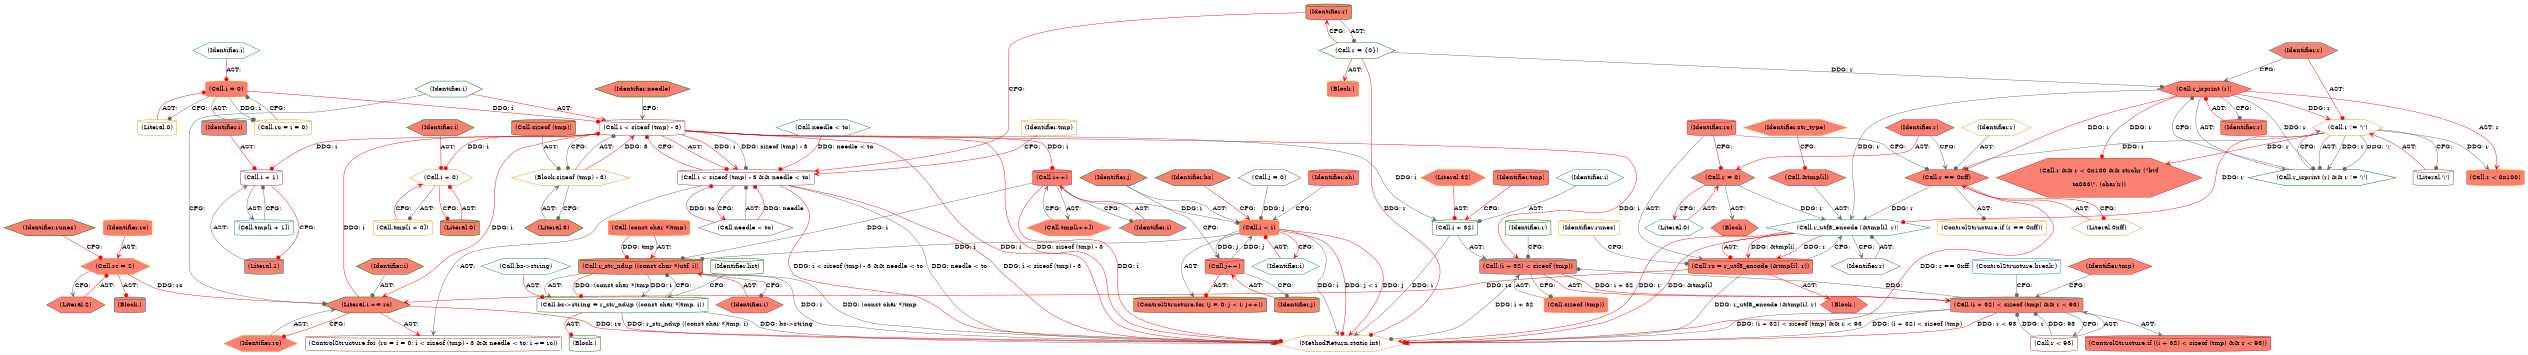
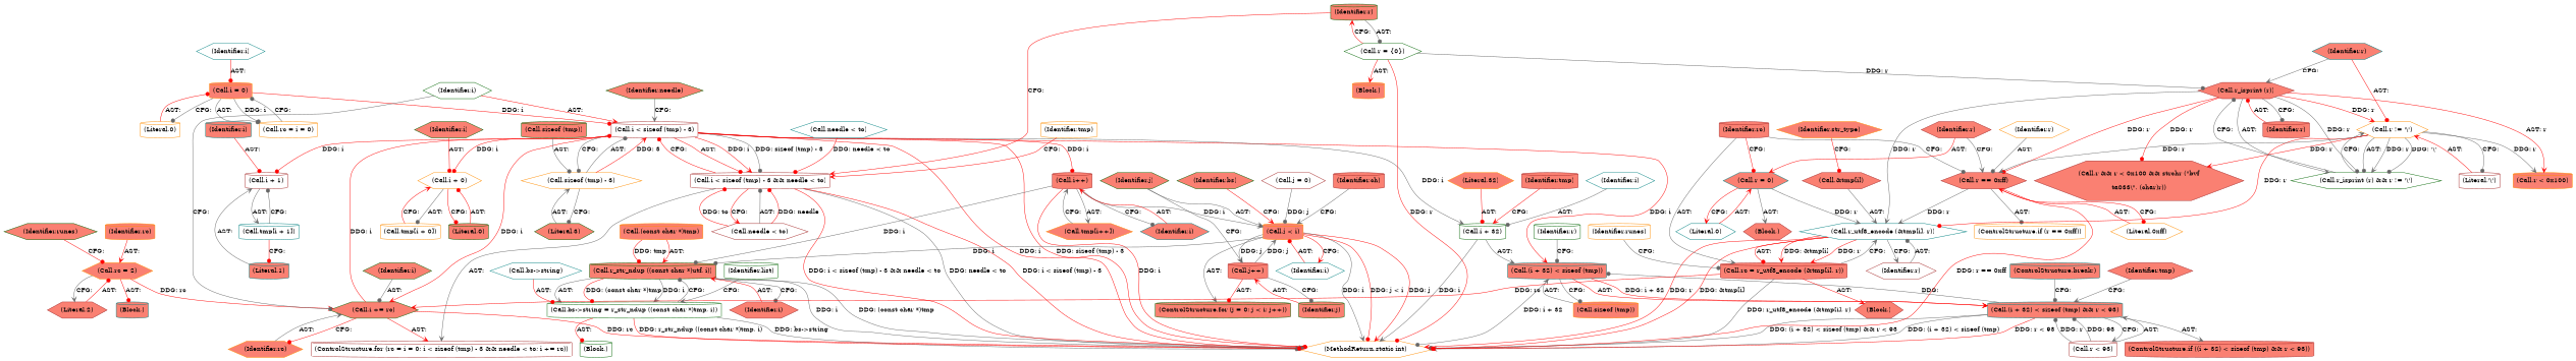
  digraph {
    node [color=brown fillcolor=salmon shape=cylinder style=filled]
    edge [arrowhead=dot color=gray40]
    n1 [fillcolor=white label="(Call,i < sizeof (tmp) - 3)"]
-   n2 [color=darkgreen label="(Literal,i += rc)" shape=hexagon]
-   n3 [color=darkorange fillcolor=white label="(Block,sizeof (tmp) - 3)" shape=hexagon]
+   n2 [color=darkgreen label="(Call,i += rc)" shape=hexagon]
+   n3 [color=darkorange fillcolor=white label="(Call,sizeof (tmp) - 3)" shape=hexagon]
    n4 [fillcolor=white label="(Call,i < sizeof (tmp) - 3 && needle < to)"]
    n5 [color=teal label="(Call,(i + 32) < sizeof (tmp))"]
    n6 [color=darkgreen fillcolor=white label="(Call,i + 32)"]
    n7 [color=darkorange fillcolor=white label="(Call,i + 0)" shape=hexagon]
    n8 [fillcolor=white label="(Call,i + 1)"]
    n9 [label="(Call,i++)"]
    n10 [color=darkorange fillcolor=white label="(MethodReturn,static int)" shape=hexagon]
    n11 [color=darkorange label="(Identifier,rc)" shape=hexagon]
    n12 [fillcolor=white label="(ControlStructure,for (rc = i = 0; i < sizeof (tmp) - 3 && needle < to; i += rc))"]
    n13 [color=darkgreen label="(Literal,3)" shape=hexagon]
    n14 [fillcolor=white label="(Call,needle < to)" shape=hexagon]
    n15 [color=teal label="(Call,(i + 32) < sizeof (tmp) && r < 93)"]
    n16 [color=darkorange label="(Call,sizeof (tmp))"]
    n17 [color=darkgreen label="(Literal,0)"]
    n18 [color=darkorange fillcolor=white label="(Call,tmp[i + 0])"]
    n19 [color=teal label="(Literal,1)"]
    n20 [color=teal fillcolor=white label="(Call,tmp[i + 1])"]
    n21 [color=darkorange label="(Call,j < i)"]
    n22 [color=darkgreen label="(Call,r_str_ndup ((const char *)utf, i))"]
    n23 [color=darkorange label="(Call,tmp[i++])" shape=hexagon]
    n24 [color=teal label="(Identifier,i)" shape=hexagon]
    n25 [color=darkorange label="(Call,i = 0)"]
    n26 [color=darkorange fillcolor=white label="(Call,rc = i = 0)"]
    n27 [color=darkorange fillcolor=white label="(Literal,0)"]
    n28 [color=darkorange label="(Call,rc = 2)" shape=hexagon]
    n29 [label="(Literal,2)" shape=hexagon]
    n30 [color=teal label="(Block,)"]
    n31 [label="(Call,rc = r_utf8_encode (&tmp[i], r))"]
    n32 [color=teal fillcolor=white label="(Call,r_utf8_encode (&tmp[i], r))" shape=hexagon]
    n33 [label="(Block,)" shape=hexagon]
    n34 [fillcolor=white label="(Identifier,r)" shape=hexagon]
    n35 [label="(Call,r_isprint (r))" shape=hexagon]
    n36 [label="(Call,r == 0xff)" shape=hexagon]
    n37 [color=darkorange fillcolor=white label="(Call,r != '\\')" shape=hexagon]
    n38 [color=darkorange label="(Call,r < 0x100)"]
    n39 [color=darkgreen fillcolor=white label="(Call,r_isprint (r) && r != '\\')" shape=hexagon]
    n40 [label="(Call,r && r < 0x100 && strchr (\"\b\v\f\n\r\t\a\033\\\", (char)r))" shape=hexagon]
    n41 [label="(Identifier,r)"]
    n42 [color=darkorange fillcolor=white label="(Literal,0xff)" shape=hexagon]
    n43 [color=darkorange fillcolor=white label="(ControlStructure,if (r == 0xff))"]
    n44 [fillcolor=white label="(Literal,'\\')"]
    n45 [color=darkgreen fillcolor=white label="(Call,r = {0})" shape=hexagon]
    n46 [color=darkorange label="(Block,)"]
    n47 [color=darkgreen label="(Identifier,r)"]
    n48 [color=teal label="(Call,r = 0)" shape=hexagon]
    n49 [color=teal fillcolor=white label="(Literal,0)" shape=hexagon]
    n50 [label="(Block,)" shape=hexagon]
    n51 [fillcolor=white label="(Call,r < 93)"]
    n52 [label="(ControlStructure,if ((i + 32) < sizeof (tmp) && r < 93))"]
    n53 [color=darkorange label="(Literal,32)" shape=hexagon]
    n54 [label="(Call,j++)"]
    n55 [color=darkgreen label="(ControlStructure,for (j = 0; j < i; j++))"]
    n56 [color=teal fillcolor=white label="(Identifier,i)" shape=hexagon]
    n57 [color=darkgreen fillcolor=white label="(Call,bs->string = r_str_ndup ((const char *)tmp, i))"]
    n58 [label="(Identifier,i)" shape=hexagon]
    n59 [color=darkgreen label="(Identifier,j)"]
    n60 [color=darkgreen fillcolor=white label="(Block,)"]
    n61 [color=darkgreen fillcolor=white label="(Identifier,list)"]
    n62 [color=darkgreen label="(Identifier,i)" shape=hexagon]
    n63 [color=teal fillcolor=white label="(Call,bs->string)" shape=hexagon]
-   n64 [color=teal fillcolor=white label="(ControlStructure,break;)"]
+   n64 [color=teal label="(ControlStructure,break;)"]
    n65 [color=teal fillcolor=white label="(Call,needle < to)" shape=hexagon]
    n66 [color=darkgreen label="(Call,sizeof (tmp))"]
    n67 [color=darkgreen label="(Identifier,needle)" shape=hexagon]
    n68 [fillcolor=white label="(Call,j = 0)" shape=hexagon]
    n69 [color=darkgreen fillcolor=white label="(Identifier,i)" shape=hexagon]
    n70 [label="(Call,&tmp[i])" shape=hexagon]
    n71 [color=darkorange fillcolor=white label="(Identifier,r)" shape=hexagon]
    n72 [color=teal label="(Identifier,r)" shape=hexagon]
    n73 [label="(Identifier,tmp)"]
    n74 [label="(Identifier,rc)"]
    n75 [color=darkorange fillcolor=white label="(Identifier,runes)"]
    n76 [label="(Identifier,ch)"]
    n77 [color=darkgreen fillcolor=white label="(Identifier,r)"]
    n78 [color=darkorange label="(Identifier,rc)"]
    n79 [label="(Identifier,r)" shape=hexagon]
    n80 [color=teal label="(Identifier,i)"]
    n81 [color=darkgreen label="(Identifier,i)" shape=hexagon]
    n82 [color=darkgreen label="(Identifier,runes)" shape=hexagon]
    n83 [color=darkgreen label="(Identifier,bs)" shape=hexagon]
    n84 [color=teal fillcolor=white label="(Identifier,i)" shape=hexagon]
    n85 [color=darkorange fillcolor=white label="(Identifier,tmp)"]
    n86 [color=darkorange label="(Call,(const char *)tmp)"]
    n87 [color=darkgreen label="(Identifier,j)" shape=hexagon]
    n88 [color=teal fillcolor=white label="(Identifier,i)" shape=hexagon]
    n89 [color=darkorange label="(Identifier,str_type)" shape=hexagon]
    n90 [label="(Identifier,tmp)" shape=hexagon]
    n1 -> n2 [arrowhead=vee color=red label="DDG: i"]
    n1 -> n3 [label="CFG: "]
    n1 -> n4 [color=red label="AST: "]
    n1 -> n4 [arrowhead=vee color=red label="DDG: i"]
    n1 -> n4 [label="DDG: sizeof (tmp) - 3"]
    n1 -> n5 [arrowhead=vee color=red label="DDG: i"]
    n1 -> n6 [arrowhead=vee label="DDG: i"]
    n1 -> n7 [color=red label="DDG: i"]
    n1 -> n8 [color=red label="DDG: i"]
    n1 -> n9 [color=red label="DDG: i"]
    n1 -> n10 [color=red label="DDG: sizeof (tmp) - 3"]
    n1 -> n10 [arrowhead=vee color=red label="DDG: i"]
    n2 -> n1 [color=red label="DDG: i"]
    n2 -> n10 [color=red label="DDG: rc"]
    n2 -> n11 [color=red label="CFG: "]
    n2 -> n12 [arrowhead=vee color=red label="AST: "]
    n3 -> n1 [label="AST: "]
    n3 -> n1 [arrowhead=vee color=red label="DDG: 3"]
    n3 -> n13 [label="CFG: "]
    n4 -> n1 [color=red label="CFG: "]
    n4 -> n10 [label="DDG: needle < to"]
    n4 -> n10 [color=red label="DDG: i < sizeof (tmp) - 3"]
    n4 -> n10 [color=red label="DDG: i < sizeof (tmp) - 3 && needle < to"]
    n4 -> n12 [arrowhead=vee label="AST: "]
    n4 -> n14 [arrowhead=vee color=red label="CFG: "]
    n5 -> n10 [label="DDG: i + 32"]
    n5 -> n15 [arrowhead=vee color=red label="AST: "]
    n5 -> n15 [arrowhead=vee color=red label="DDG: i + 32"]
    n5 -> n16 [label="CFG: "]
    n6 -> n5 [arrowhead=vee label="AST: "]
    n6 -> n10 [arrowhead=vee label="DDG: i"]
    n7 -> n17 [color=red label="CFG: "]
    n7 -> n18 [label="AST: "]
-   n8 -> n19 [color=red label="CFG: "]
+   n20 -> n19 [color=red label="CFG: "]
    n8 -> n20 [arrowhead=vee label="AST: "]
    n9 -> n10 [color=red label="DDG: i"]
-   n9 -> n21 [label="DDG: i"]
+   n9 -> n21 [arrowhead=vee label="DDG: i"]
    n9 -> n22 [label="DDG: i"]
    n9 -> n23 [arrowhead=vee label="AST: "]
    n9 -> n24 [label="CFG: "]
    n11 -> n2 [arrowhead=vee label="AST: "]
    n13 -> n3 [arrowhead=vee label="AST: "]
    n14 -> n4 [label="AST: "]
    n14 -> n4 [color=red label="DDG: needle"]
    n14 -> n4 [color=red label="DDG: to"]
    n15 -> n5 [label="DDG: "]
    n15 -> n10 [label="DDG: (i + 32) < sizeof (tmp) && r < 93"]
    n15 -> n10 [arrowhead=vee label="DDG: (i + 32) < sizeof (tmp)"]
    n15 -> n10 [arrowhead=vee color=red label="DDG: r < 93"]
    n15 -> n51 [arrowhead=vee label="CFG: "]
    n15 -> n52 [arrowhead=vee label="AST: "]
    n16 -> n5 [arrowhead=vee label="AST: "]
    n17 -> n7 [color=red label="AST: "]
    n18 -> n7 [arrowhead=vee color=red label="CFG: "]
    n19 -> n8 [arrowhead=vee label="AST: "]
    n20 -> n8 [label="CFG: "]
    n21 -> n10 [arrowhead=vee color=red label="DDG: j"]
    n21 -> n10 [arrowhead=vee label="DDG: i"]
    n21 -> n10 [color=red label="DDG: j < i"]
    n21 -> n22 [label="DDG: i"]
    n21 -> n54 [arrowhead=vee label="DDG: j"]
    n21 -> n55 [arrowhead=vee label="AST: "]
    n21 -> n56 [arrowhead=vee color=red label="CFG: "]
    n22 -> n10 [arrowhead=vee label="DDG: (const char *)tmp"]
    n22 -> n10 [arrowhead=vee label="DDG: i"]
    n22 -> n57 [arrowhead=vee label="AST: "]
    n22 -> n57 [color=red label="DDG: (const char *)tmp"]
    n22 -> n57 [arrowhead=vee label="DDG: i"]
    n22 -> n58 [label="CFG: "]
    n23 -> n9 [arrowhead=vee label="CFG: "]
    n24 -> n9 [arrowhead=vee color=red label="AST: "]
    n25 -> n1 [color=red label="DDG: i"]
    n25 -> n26 [label="AST: "]
    n25 -> n26 [label="DDG: i"]
    n25 -> n27 [label="CFG: "]
    n26 -> n25 [label="CFG: "]
    n27 -> n25 [color=red label="AST: "]
    n28 -> n2 [arrowhead=vee color=red label="DDG: rc"]
    n28 -> n29 [arrowhead=vee label="CFG: "]
    n28 -> n30 [color=red label="AST: "]
    n29 -> n28 [color=red label="AST: "]
    n31 -> n2 [arrowhead=vee color=red label="DDG: rc"]
    n31 -> n10 [label="DDG: r_utf8_encode (&tmp[i], r)"]
    n31 -> n32 [arrowhead=vee label="CFG: "]
    n31 -> n33 [arrowhead=vee color=red label="AST: "]
    n32 -> n10 [arrowhead=vee color=red label="DDG: r"]
    n32 -> n10 [color=red label="DDG: &tmp[i]"]
    n32 -> n31 [color=red label="AST: "]
    n32 -> n31 [arrowhead=vee color=red label="DDG: &tmp[i]"]
    n32 -> n31 [arrowhead=vee color=red label="DDG: r"]
    n32 -> n34 [arrowhead=vee label="CFG: "]
    n34 -> n32 [label="AST: "]
    n35 -> n32 [arrowhead=vee label="DDG: r"]
    n35 -> n36 [color=red label="DDG: r"]
    n35 -> n37 [arrowhead=vee color=red label="DDG: r"]
    n35 -> n38 [arrowhead=vee color=red label="AST: r"]
    n35 -> n39 [arrowhead=vee label="AST: "]
    n35 -> n39 [label="DDG: r"]
    n35 -> n40 [color=red label="DDG: r"]
    n35 -> n41 [label="CFG: "]
    n36 -> n10 [color=red label="DDG: r == 0xff"]
    n36 -> n32 [arrowhead=vee label="DDG: r"]
    n36 -> n42 [color=red label="CFG: "]
    n36 -> n43 [label="AST: "]
    n37 -> n32 [color=red label="DDG: r"]
    n37 -> n36 [arrowhead=vee label="DDG: r"]
    n37 -> n38 [arrowhead=vee label="DDG: r"]
    n37 -> n39 [label="AST: "]
    n37 -> n39 [arrowhead=vee label="DDG: r"]
    n37 -> n39 [label="DDG: '\\'"]
    n37 -> n40 [arrowhead=vee color=red label="DDG: r"]
    n37 -> n44 [label="CFG: "]
    n39 -> n35 [label="CFG: "]
    n39 -> n37 [arrowhead=vee label="CFG: "]
    n41 -> n35 [color=red label="AST: "]
    n42 -> n36 [arrowhead=vee color=red label="AST: "]
    n44 -> n37 [arrowhead=vee color=red label="AST: "]
    n45 -> n10 [color=red label="DDG: r"]
    n45 -> n35 [label="DDG: r"]
    n45 -> n46 [arrowhead=vee color=red label="AST: "]
    n45 -> n47 [arrowhead=vee color=red label="CFG: "]
    n47 -> n4 [arrowhead=vee color=red label="CFG: "]
    n47 -> n45 [label="AST: "]
    n48 -> n32 [arrowhead=vee label="DDG: r"]
    n48 -> n49 [arrowhead=vee color=red label="CFG: "]
    n48 -> n50 [arrowhead=vee label="AST: "]
    n49 -> n48 [arrowhead=vee color=red label="AST: "]
    n51 -> n15 [arrowhead=vee label="AST: "]
    n51 -> n15 [label="DDG: r"]
    n51 -> n15 [label="DDG: 93"]
    n53 -> n6 [color=red label="AST: "]
    n54 -> n21 [arrowhead=vee label="DDG: j"]
    n54 -> n55 [color=red label="AST: "]
    n54 -> n59 [label="CFG: "]
    n56 -> n21 [color=red label="AST: "]
    n57 -> n10 [label="DDG: bs->string"]
    n57 -> n10 [color=red label="DDG: r_str_ndup ((const char *)tmp, i)"]
    n57 -> n22 [label="CFG: "]
    n57 -> n60 [color=red label="AST: "]
    n58 -> n22 [arrowhead=vee color=red label="AST: "]
    n59 -> n54 [arrowhead=vee color=red label="AST: "]
    n61 -> n57 [arrowhead=vee label="CFG: "]
    n62 -> n2 [label="AST: "]
    n63 -> n57 [color=red label="AST: "]
    n64 -> n15 [label="CFG: "]
    n65 -> n4 [color=red label="DDG: needle < to"]
    n66 -> n3 [label="AST: "]
    n67 -> n1 [arrowhead=vee label="CFG: "]
    n68 -> n21 [label="DDG: j"]
    n69 -> n1 [arrowhead=vee color=red label="AST: "]
    n69 -> n2 [label="CFG: "]
    n70 -> n32 [arrowhead=vee label="AST: "]
    n71 -> n36 [label="AST: "]
    n72 -> n35 [arrowhead=vee label="CFG: "]
    n72 -> n37 [color=red label="AST: "]
    n73 -> n6 [arrowhead=vee color=red label="CFG: "]
    n74 -> n31 [arrowhead=vee label="AST: "]
    n74 -> n36 [label="CFG: "]
    n74 -> n48 [color=red label="CFG: "]
    n75 -> n31 [label="CFG: "]
    n76 -> n21 [arrowhead=vee label="CFG: "]
    n77 -> n5 [label="CFG: "]
    n78 -> n28 [arrowhead=vee color=red label="AST: "]
    n79 -> n36 [arrowhead=vee label="CFG: "]
    n79 -> n48 [arrowhead=vee color=red label="AST: "]
    n80 -> n8 [color=red label="AST: "]
    n81 -> n7 [color=red label="AST: "]
    n82 -> n28 [color=red label="CFG: "]
    n83 -> n21 [arrowhead=vee color=red label="CFG: "]
    n84 -> n6 [label="AST: "]
    n85 -> n4 [arrowhead=vee color=red label="CFG: "]
    n86 -> n22 [arrowhead=vee color=red label="AST: "]
    n86 -> n22 [color=red label="DDG: tmp"]
    n87 -> n21 [arrowhead=vee label="AST: "]
    n87 -> n54 [arrowhead=vee label="CFG: "]
    n88 -> n25 [color=red label="AST: "]
    n89 -> n70 [color=red label="CFG: "]
    n90 -> n15 [arrowhead=vee label="CFG: "]
  }
